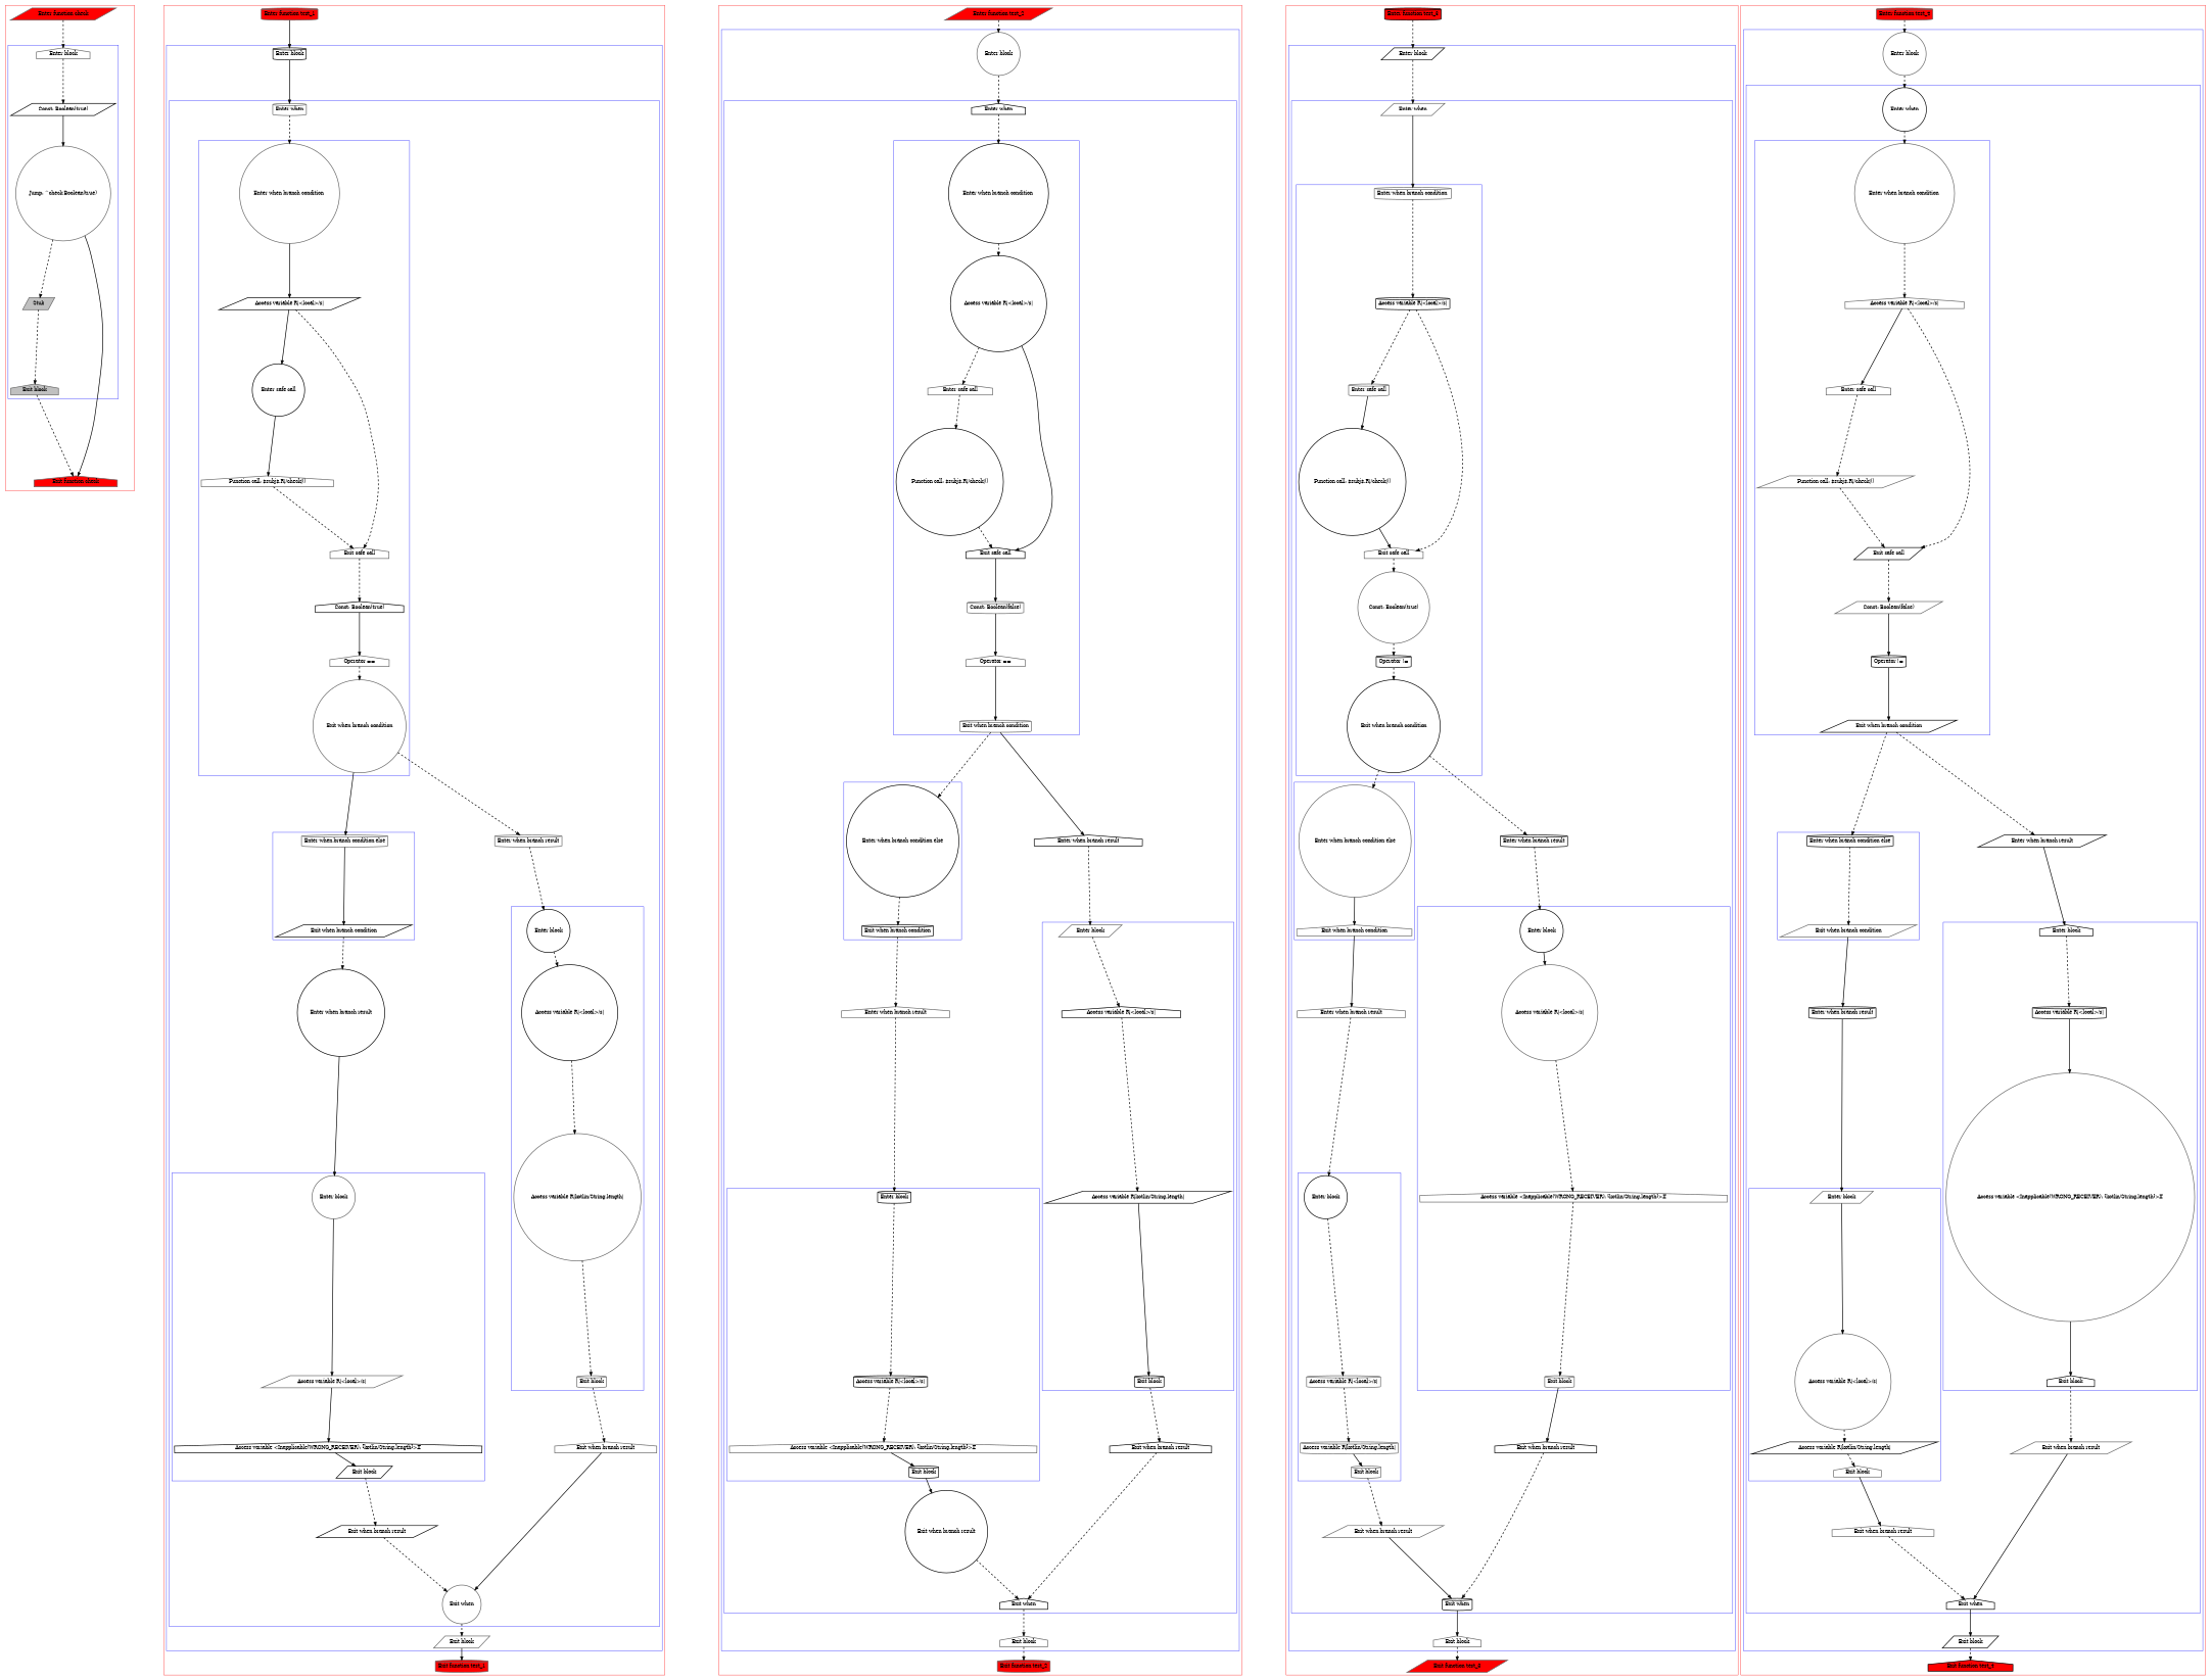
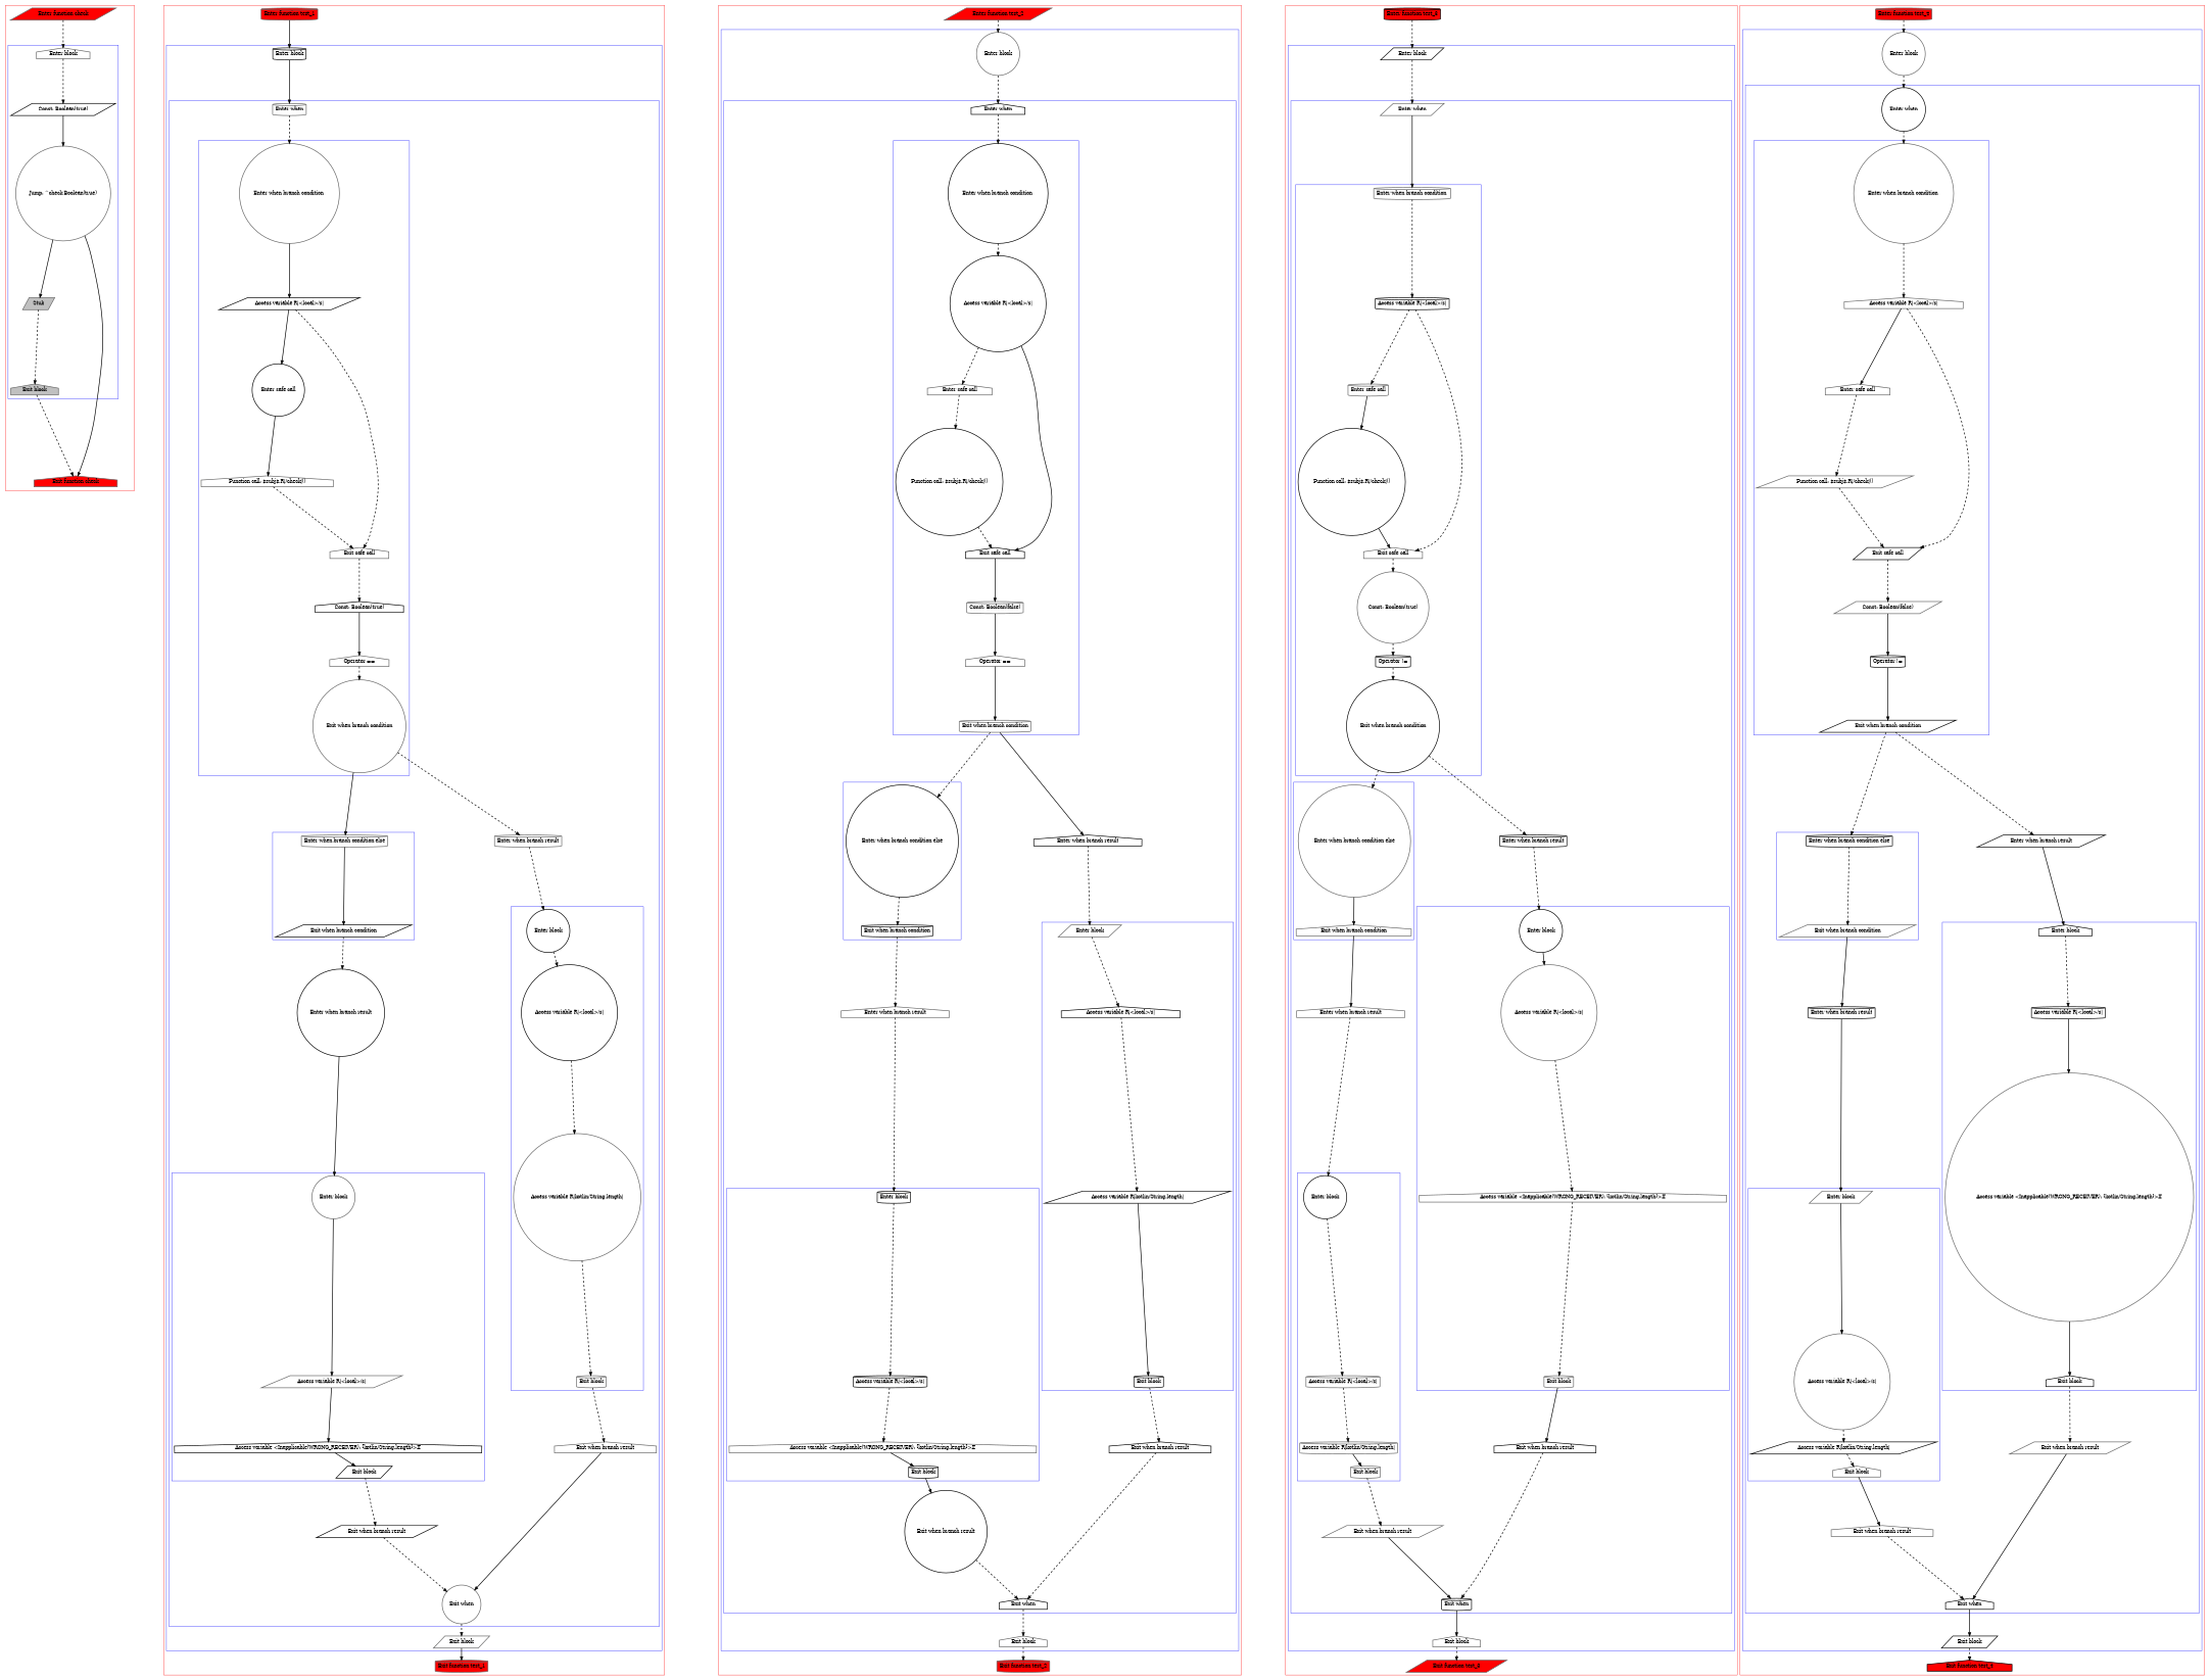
  digraph {
    nodesep=3
    node [penwidth=2 shape=house color=gray40]
    edge [penwidth=2 style=dashed]
    n1 [label="Enter block"]
    n2 [label="Const: Boolean(true)" shape=parallelogram color=black]
    n3 [label="Jump: ^check Boolean(true)" shape=circle]
    n4 [fillcolor=gray label=Stub shape=parallelogram style=filled]
    n5 [fillcolor=gray label="Exit block" style=filled]
    n6 [fillcolor=red label="Enter function check" shape=parallelogram style=filled]
    n7 [fillcolor=red label="Exit function check" style=filled]
    n8 [label="Enter when branch condition " shape=circle]
    n9 [label="Access variable R|<local>/s|" shape=parallelogram color=black]
    n10 [label="Enter safe call" shape=circle color=black]
    n11 [label="Function call: $subj$.R|/check|()"]
    n12 [label="Exit safe call"]
    n13 [label="Const: Boolean(true)" color=black]
    n14 [label="Operator =="]
    n15 [label="Exit when branch condition" shape=circle]
    n16 [label="Enter when branch condition else" shape=cylinder]
    n17 [label="Exit when branch condition" shape=parallelogram color=black]
    n18 [label="Enter block" shape=circle]
    n19 [label="Access variable R|<local>/s|" shape=parallelogram]
    n20 [label="Access variable <Inapplicable(WRONG_RECEIVER): [kotlin/String.length]>#" color=black]
    n21 [label="Exit block" shape=parallelogram color=black]
    n22 [label="Enter block" shape=circle color=black]
    n23 [label="Access variable R|<local>/s|" shape=circle color=black]
    n24 [label="Access variable R|kotlin/String.length|" shape=circle]
    n25 [label="Exit block" shape=cylinder]
    n26 [label="Enter when" shape=cylinder]
    n27 [label="Enter when branch result" shape=circle color=black]
    n28 [label="Exit when branch result" shape=parallelogram color=black]
    n29 [label="Enter when branch result" shape=cylinder]
    n30 [label="Exit when branch result"]
    n31 [label="Exit when" shape=circle]
    n32 [label="Enter block" shape=cylinder color=black]
    n33 [label="Exit block" shape=parallelogram]
    n34 [fillcolor=red label="Enter function test_1" shape=cylinder style=filled]
    n35 [fillcolor=red label="Exit function test_1" shape=cylinder style=filled]
    n36 [label="Enter when branch condition else" shape=circle color=black]
    n37 [label="Exit when branch condition" shape=cylinder color=black]
    n38 [label="Enter when branch condition " shape=circle color=black]
    n39 [label="Access variable R|<local>/s|" shape=circle color=black]
    n40 [label="Enter safe call"]
    n41 [label="Function call: $subj$.R|/check|()" shape=circle color=black]
    n42 [label="Exit safe call" color=black]
    n43 [label="Const: Boolean(false)" shape=cylinder]
    n44 [label="Operator =="]
    n45 [label="Exit when branch condition" shape=cylinder]
    n46 [label="Enter block" shape=cylinder color=black]
    n47 [label="Access variable R|<local>/s|" shape=cylinder color=black]
    n48 [label="Access variable <Inapplicable(WRONG_RECEIVER): [kotlin/String.length]>#"]
    n49 [label="Exit block" shape=cylinder color=black]
    n50 [label="Enter block" shape=parallelogram]
    n51 [label="Access variable R|<local>/s|" color=black]
    n52 [label="Access variable R|kotlin/String.length|" shape=parallelogram color=black]
    n53 [label="Exit block" shape=cylinder color=black]
    n54 [label="Enter when" color=black]
    n55 [label="Enter when branch result"]
    n56 [label="Exit when branch result" shape=circle color=black]
    n57 [label="Enter when branch result" color=black]
    n58 [label="Exit when branch result" color=black]
    n59 [label="Exit when" color=black]
    n60 [label="Enter block" shape=circle]
    n61 [label="Exit block"]
    n62 [fillcolor=red label="Enter function test_2" shape=parallelogram style=filled]
    n63 [fillcolor=red label="Exit function test_2" shape=cylinder style=filled]
    n64 [label="Enter when branch condition " shape=cylinder]
    n65 [label="Access variable R|<local>/s|" shape=cylinder color=black]
    n66 [label="Enter safe call" shape=cylinder]
    n67 [label="Function call: $subj$.R|/check|()" shape=circle color=black]
    n68 [label="Exit safe call"]
    n69 [label="Const: Boolean(true)" shape=circle]
    n70 [label="Operator !=" shape=cylinder color=black]
    n71 [label="Exit when branch condition" shape=circle color=black]
    n72 [label="Enter when branch condition else" shape=circle]
    n73 [label="Exit when branch condition"]
    n74 [label="Enter block" shape=circle color=black]
    n75 [label="Access variable R|<local>/s|" shape=cylinder]
    n76 [label="Access variable R|kotlin/String.length|" shape=cylinder]
    n77 [label="Exit block" shape=cylinder]
    n78 [label="Enter block" shape=circle color=black]
    n79 [label="Access variable R|<local>/s|" shape=circle]
    n80 [label="Access variable <Inapplicable(WRONG_RECEIVER): [kotlin/String.length]>#"]
    n81 [label="Exit block" shape=cylinder]
    n82 [label="Enter when" shape=parallelogram]
    n83 [label="Enter when branch result"]
    n84 [label="Exit when branch result" shape=parallelogram]
    n85 [label="Enter when branch result" shape=cylinder color=black]
    n86 [label="Exit when branch result" color=black]
    n87 [label="Exit when" shape=cylinder color=black]
    n88 [label="Enter block" shape=parallelogram color=black]
    n89 [label="Exit block"]
    n90 [fillcolor=red label="Enter function test_3" shape=cylinder style=filled color=black]
    n91 [fillcolor=red label="Exit function test_3" shape=parallelogram style=filled]
    n92 [label="Enter when branch condition " shape=circle]
    n93 [label="Access variable R|<local>/s|"]
    n94 [label="Enter safe call"]
    n95 [label="Function call: $subj$.R|/check|()" shape=parallelogram]
    n96 [label="Exit safe call" shape=parallelogram color=black]
    n97 [label="Const: Boolean(false)" shape=parallelogram]
    n98 [label="Operator !=" shape=cylinder color=black]
    n99 [label="Exit when branch condition" shape=parallelogram color=black]
    n100 [label="Enter when branch condition else" shape=cylinder color=black]
    n101 [label="Exit when branch condition" shape=parallelogram]
    n102 [label="Enter block" shape=parallelogram]
    n103 [label="Access variable R|<local>/s|" shape=circle]
    n104 [label="Access variable R|kotlin/String.length|" shape=parallelogram color=black]
    n105 [label="Exit block"]
    n106 [label="Enter block" color=black]
    n107 [label="Access variable R|<local>/s|" shape=cylinder color=black]
    n108 [label="Access variable <Inapplicable(WRONG_RECEIVER): [kotlin/String.length]>#" shape=circle]
    n109 [label="Exit block" color=black]
    n110 [label="Enter when" shape=circle color=black]
    n111 [label="Enter when branch result" shape=cylinder color=black]
    n112 [label="Exit when branch result"]
    n113 [label="Enter when branch result" shape=parallelogram color=black]
    n114 [label="Exit when branch result" shape=parallelogram]
    n115 [label="Exit when" color=black]
    n116 [label="Enter block" shape=circle]
    n117 [label="Exit block" shape=parallelogram color=black]
    n118 [fillcolor=red label="Enter function test_4" shape=cylinder style=filled]
    n119 [fillcolor=red label="Exit function test_4" style=filled color=black]
    subgraph cluster_1 {
      color=red
      n6
      n7
      subgraph cluster_2 {
        color=blue
        n1
        n2
        n3
        n4
        n5
      }
    }
    subgraph cluster_3 {
      color=red
      n34
      n35
      subgraph cluster_4 {
        color=blue
        n32
        n33
        subgraph cluster_5 {
          color=blue
          n26
          n27
          n28
          n29
          n30
          n31
          subgraph cluster_6 {
            color=blue
            n8
            n9
            n10
            n11
            n12
            n13
            n14
            n15
          }
          subgraph cluster_7 {
            color=blue
            n16
            n17
          }
          subgraph cluster_8 {
            color=blue
            n18
            n19
            n20
            n21
          }
          subgraph cluster_9 {
            color=blue
            n22
            n23
            n24
            n25
          }
        }
      }
    }
    subgraph cluster_10 {
      color=red
      n62
      n63
      subgraph cluster_11 {
        color=blue
        n60
        n61
        subgraph cluster_12 {
          color=blue
          n54
          n55
          n56
          n57
          n58
          n59
          subgraph cluster_13 {
            color=blue
            n36
            n37
          }
          subgraph cluster_14 {
            color=blue
            n38
            n39
            n40
            n41
            n42
            n43
            n44
            n45
          }
          subgraph cluster_15 {
            color=blue
            n46
            n47
            n48
            n49
          }
          subgraph cluster_16 {
            color=blue
            n50
            n51
            n52
            n53
          }
        }
      }
    }
    subgraph cluster_17 {
      color=red
      n90
      n91
      subgraph cluster_18 {
        color=blue
        n88
        n89
        subgraph cluster_19 {
          color=blue
          n82
          n83
          n84
          n85
          n86
          n87
          subgraph cluster_20 {
            color=blue
            n64
            n65
            n66
            n67
            n68
            n69
            n70
            n71
          }
          subgraph cluster_21 {
            color=blue
            n72
            n73
          }
          subgraph cluster_22 {
            color=blue
            n74
            n75
            n76
            n77
          }
          subgraph cluster_23 {
            color=blue
            n78
            n79
            n80
            n81
          }
        }
      }
    }
    subgraph cluster_24 {
      color=red
      n118
      n119
      subgraph cluster_25 {
        color=blue
        n116
        n117
        subgraph cluster_26 {
          color=blue
          n110
          n111
          n112
          n113
          n114
          n115
          subgraph cluster_27 {
            color=blue
            n92
            n93
            n94
            n95
            n96
            n97
            n98
            n99
          }
          subgraph cluster_28 {
            color=blue
            n100
            n101
          }
          subgraph cluster_29 {
            color=blue
            n102
            n103
            n104
            n105
          }
          subgraph cluster_30 {
            color=blue
            n106
            n107
            n108
            n109
          }
        }
      }
    }
    n1 -> n2
    n2 -> n3 [style=solid]
-   n3 -> n4
+   n3 -> n4 [style=solid]
    n3 -> n7 [style=solid]
    n4 -> n5
    n5 -> n7
    n6 -> n1
    n8 -> n9 [style=solid]
    n9 -> n10 [style=solid]
    n9 -> n12
    n10 -> n11 [style=solid]
    n11 -> n12
    n12 -> n13
    n13 -> n14 [style=solid]
    n14 -> n15
    n15 -> n16 [style=solid]
    n15 -> n29
    n16 -> n17 [style=solid]
    n17 -> n27
    n18 -> n19 [style=solid]
    n19 -> n20 [style=solid]
    n20 -> n21 [style=solid]
    n21 -> n28
    n22 -> n23
    n23 -> n24
    n24 -> n25
    n25 -> n30
    n26 -> n8
    n27 -> n18 [style=solid]
    n28 -> n31
    n29 -> n22
    n30 -> n31 [style=solid]
    n31 -> n33
    n32 -> n26 [style=solid]
    n33 -> n35 [style=solid]
    n34 -> n32 [style=solid]
    n36 -> n37
    n37 -> n55
    n38 -> n39
    n39 -> n40
    n39 -> n42 [style=solid]
    n40 -> n41
    n41 -> n42
    n42 -> n43 [style=solid]
    n43 -> n44 [style=solid]
    n44 -> n45 [style=solid]
    n45 -> n36
    n45 -> n57 [style=solid]
    n46 -> n47
    n47 -> n48
    n48 -> n49 [style=solid]
    n49 -> n56 [style=solid]
    n50 -> n51
    n51 -> n52
    n52 -> n53 [style=solid]
    n53 -> n58
    n54 -> n38
    n55 -> n46
    n56 -> n59
    n57 -> n50
    n58 -> n59
    n59 -> n61
    n60 -> n54
    n61 -> n63
    n62 -> n60
    n64 -> n65
    n65 -> n66
    n65 -> n68
    n66 -> n67 [style=solid]
    n67 -> n68 [style=solid]
    n68 -> n69
    n69 -> n70
    n70 -> n71
    n71 -> n72
    n71 -> n85
    n72 -> n73 [style=solid]
    n73 -> n83 [style=solid]
    n74 -> n75
    n75 -> n76
    n76 -> n77 [style=solid]
    n77 -> n84
    n78 -> n79 [style=solid]
    n79 -> n80
    n80 -> n81
    n81 -> n86 [style=solid]
    n82 -> n64 [style=solid]
    n83 -> n74
    n84 -> n87 [style=solid]
    n85 -> n78
    n86 -> n87
    n87 -> n89 [style=solid]
    n88 -> n82
    n89 -> n91
    n90 -> n88
    n92 -> n93
    n93 -> n94 [style=solid]
    n93 -> n96
    n94 -> n95
    n95 -> n96
    n96 -> n97
    n97 -> n98 [style=solid]
    n98 -> n99 [style=solid]
    n99 -> n100
    n99 -> n113
    n100 -> n101
    n101 -> n111 [style=solid]
    n102 -> n103 [style=solid]
    n103 -> n104
    n104 -> n105
    n105 -> n112 [style=solid]
    n106 -> n107
    n107 -> n108 [style=solid]
    n108 -> n109 [style=solid]
    n109 -> n114
    n110 -> n92
    n111 -> n102 [style=solid]
    n112 -> n115
    n113 -> n106 [style=solid]
    n114 -> n115 [style=solid]
    n115 -> n117 [style=solid]
    n116 -> n110
    n117 -> n119
    n118 -> n116
  }
